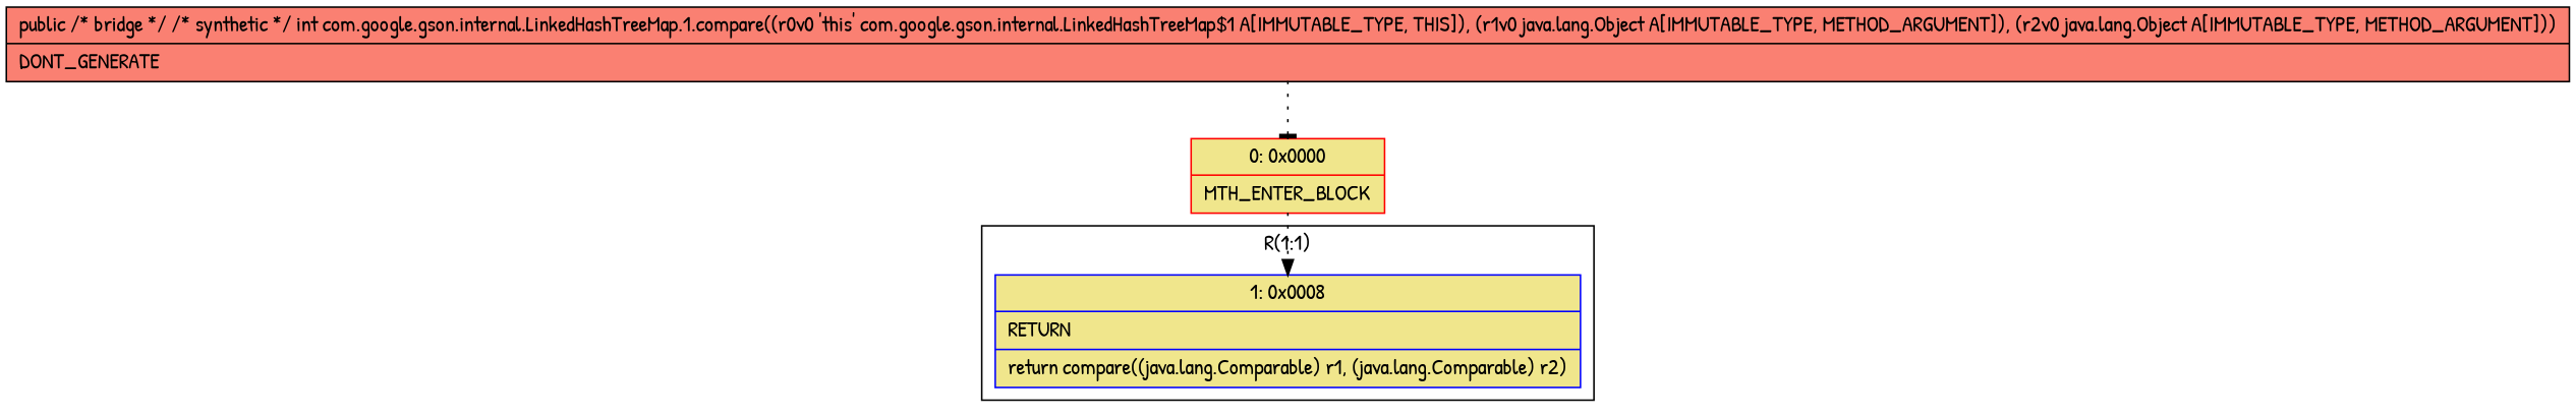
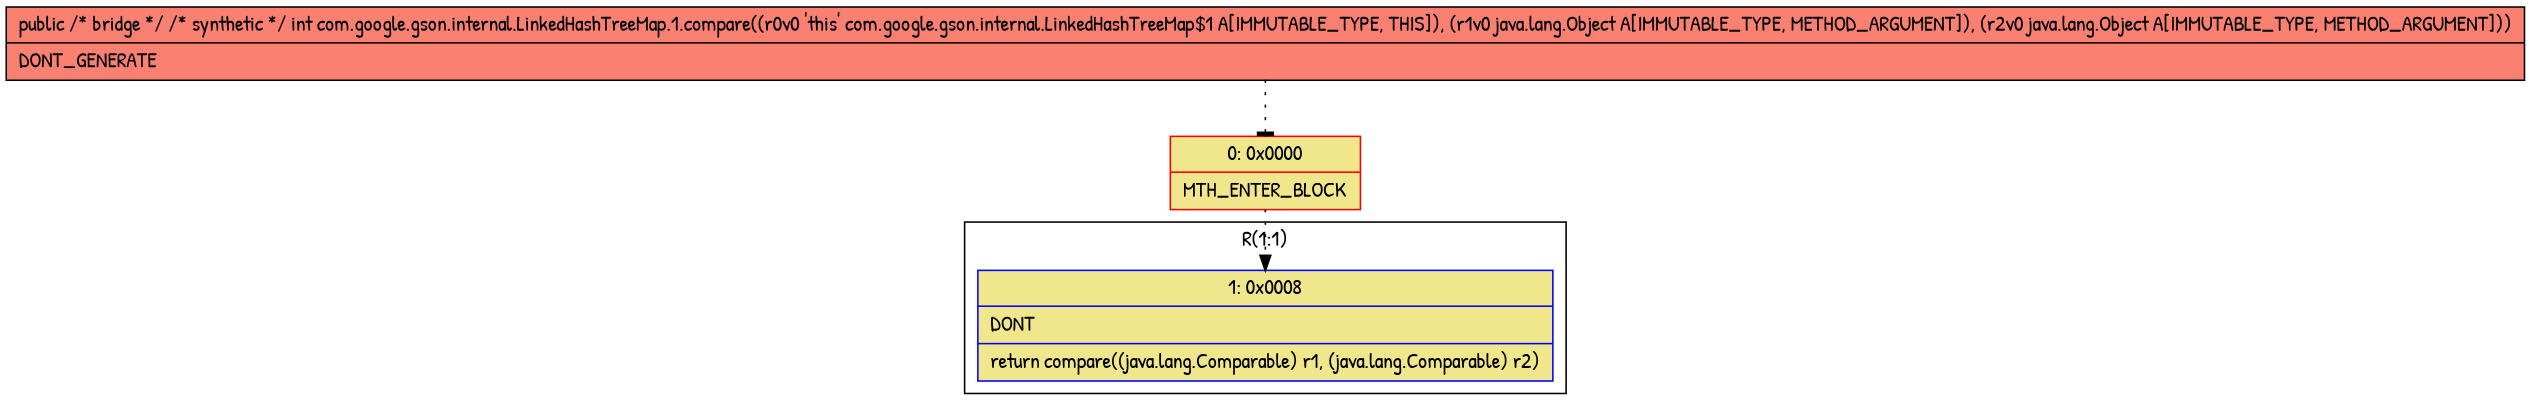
  digraph {
    fontname="Patrick Hand"
    node [shape=record style=filled fillcolor=khaki fontname="Patrick Hand"]
    edge [style=dotted fontname="Patrick Hand"]
-   n1 [color=blue label="{1\:\ 0x0008|RETURN\l|return compare((java.lang.Comparable) r1, (java.lang.Comparable) r2)\l}"]
+   n1 [color=blue label="{1\:\ 0x0008|DONT\l|return compare((java.lang.Comparable) r1, (java.lang.Comparable) r2)\l}"]
    n2 [color=red label="{0\:\ 0x0000|MTH_ENTER_BLOCK\l}"]
    n3 [label="{public \/* bridge *\/ \/* synthetic *\/ int com.google.gson.internal.LinkedHashTreeMap.1.compare((r0v0 'this' com.google.gson.internal.LinkedHashTreeMap$1 A[IMMUTABLE_TYPE, THIS]), (r1v0 java.lang.Object A[IMMUTABLE_TYPE, METHOD_ARGUMENT]), (r2v0 java.lang.Object A[IMMUTABLE_TYPE, METHOD_ARGUMENT]))  | DONT_GENERATE\l}" fillcolor=salmon]
    subgraph cluster_1 {
      label="R(1:1)"
      n1
    }
    n2 -> n1 [arrowhead=normal]
    n3 -> n2 [arrowhead=tee]
  }
